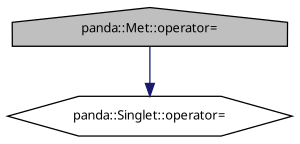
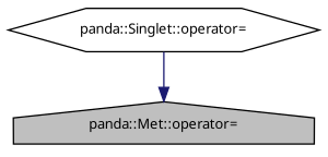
  digraph {
    rankdir=TB
    fontname="Noto Sans"
    node [color=black fontname="Noto Sans" fontsize=10 style=filled]
    n1 [fillcolor=grey75 fontcolor=black height=0.2 label="panda::Met::operator=" shape=house width=0.4]
    n2 [fillcolor=white height=0.2 label="panda::Singlet::operator=" shape=hexagon width=0.4]
-   n1 -> n2 [color=midnightblue fontname="Noto Sans" fontsize=10 labelfontname=Helvetica labelfontsize=10 style=solid]
+   n2 -> n1 [color=midnightblue fontname="Noto Sans" fontsize=10 labelfontname=Helvetica labelfontsize=10 style=solid]
  }
